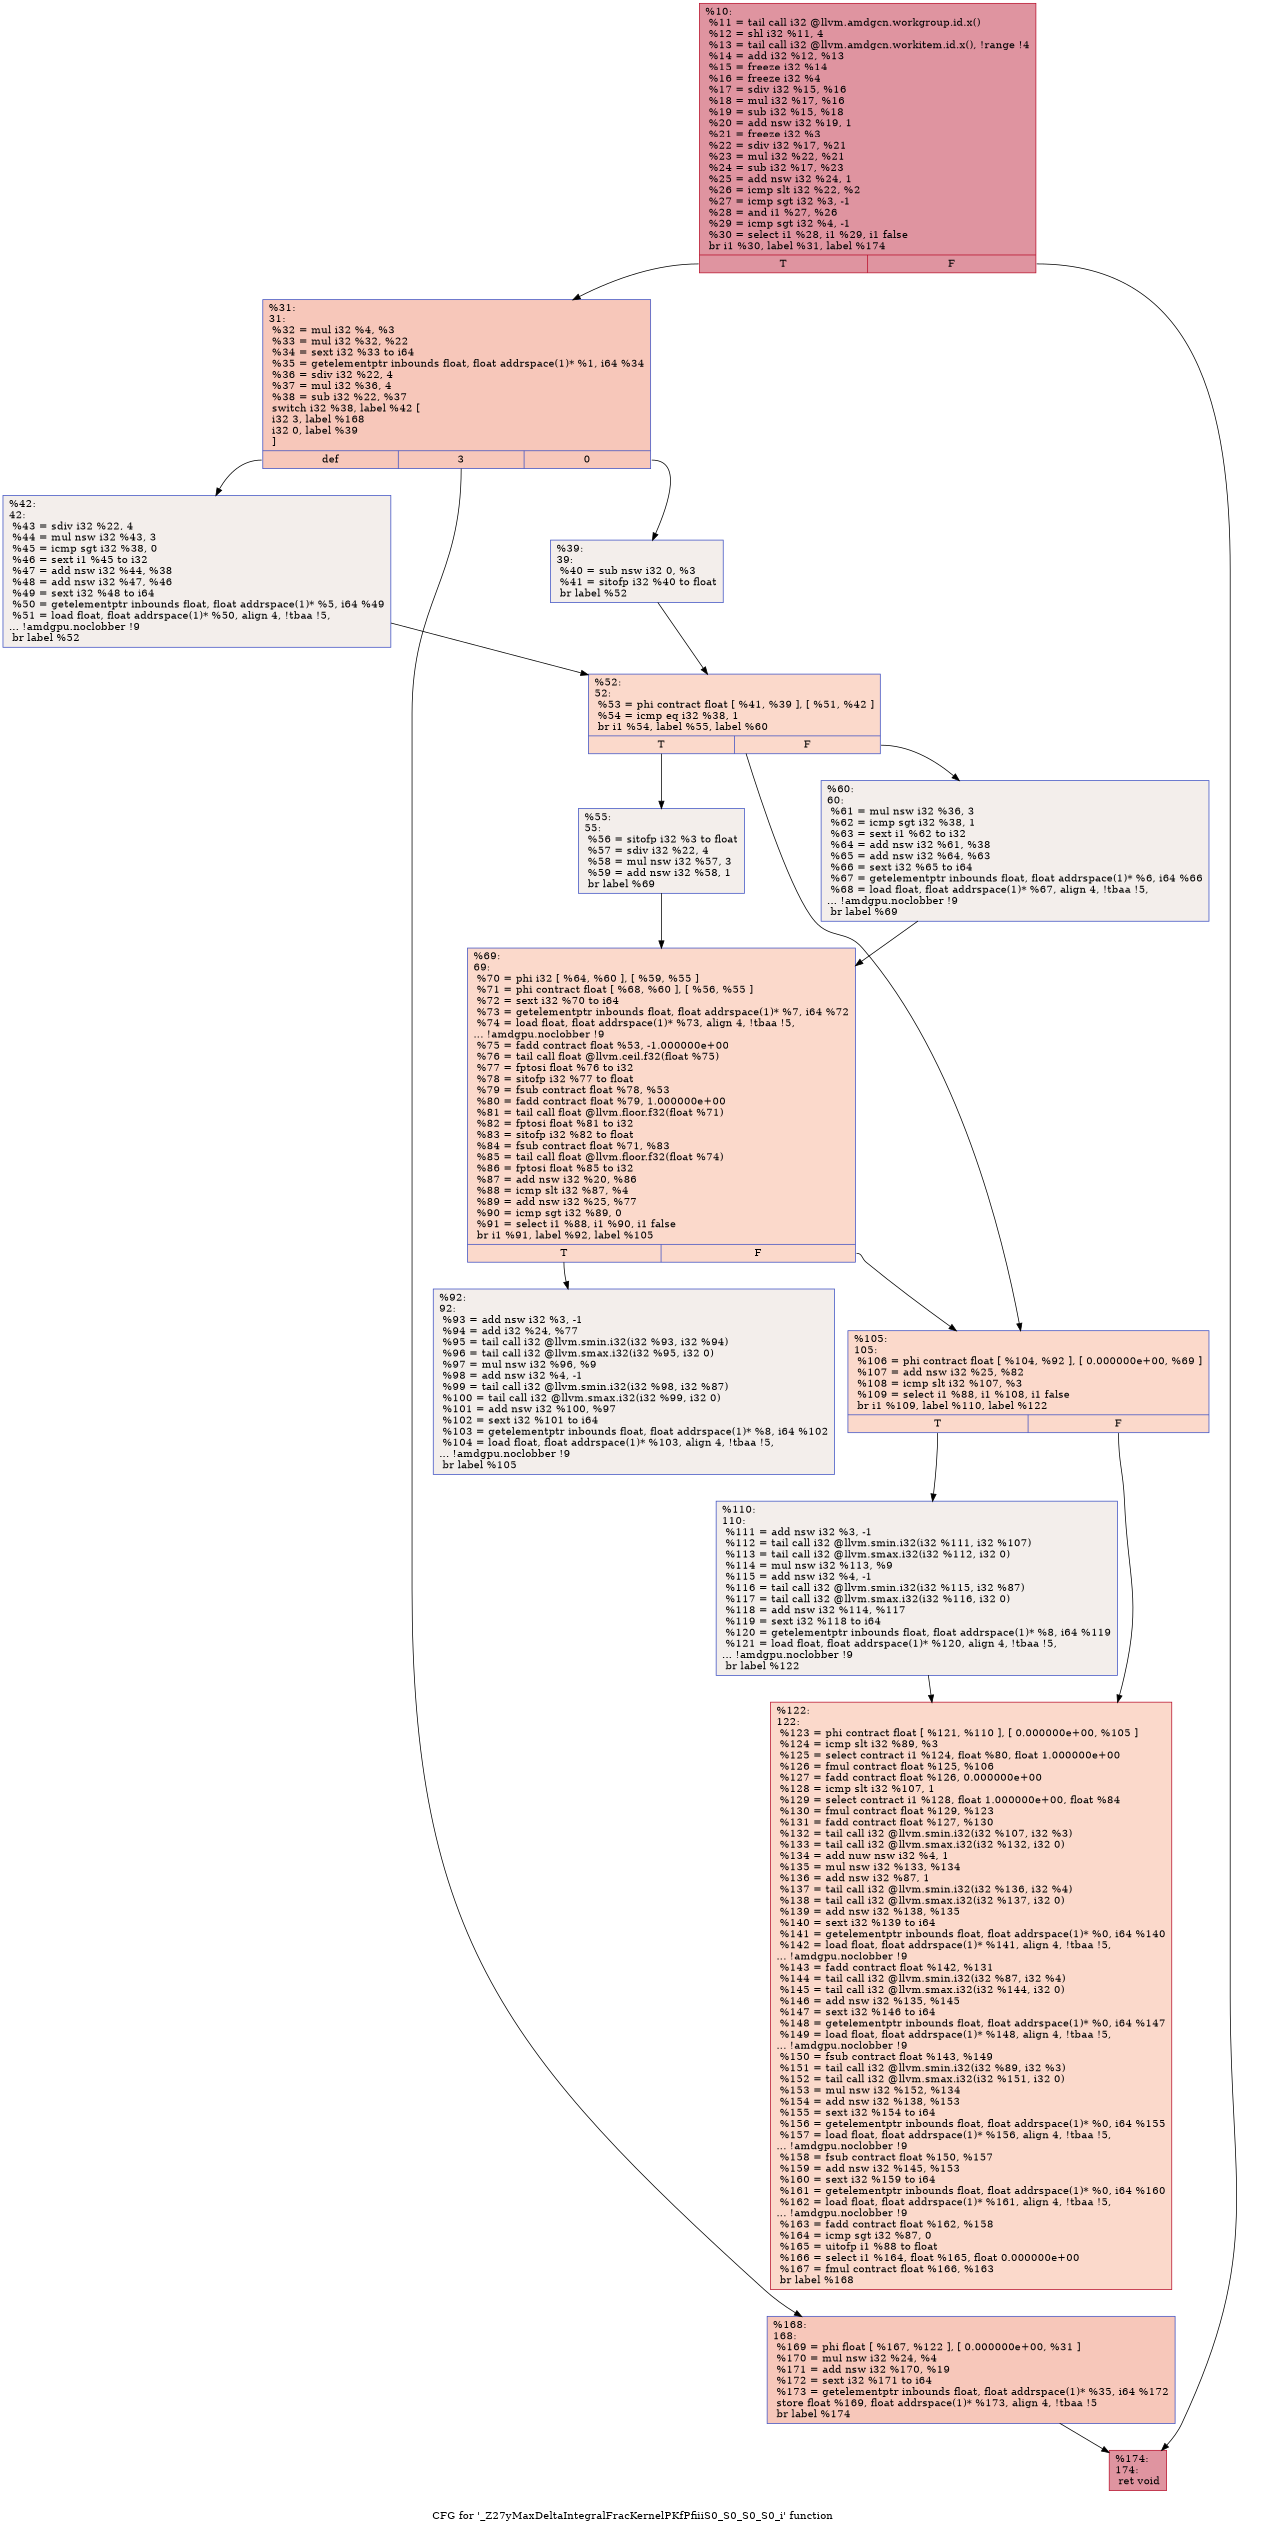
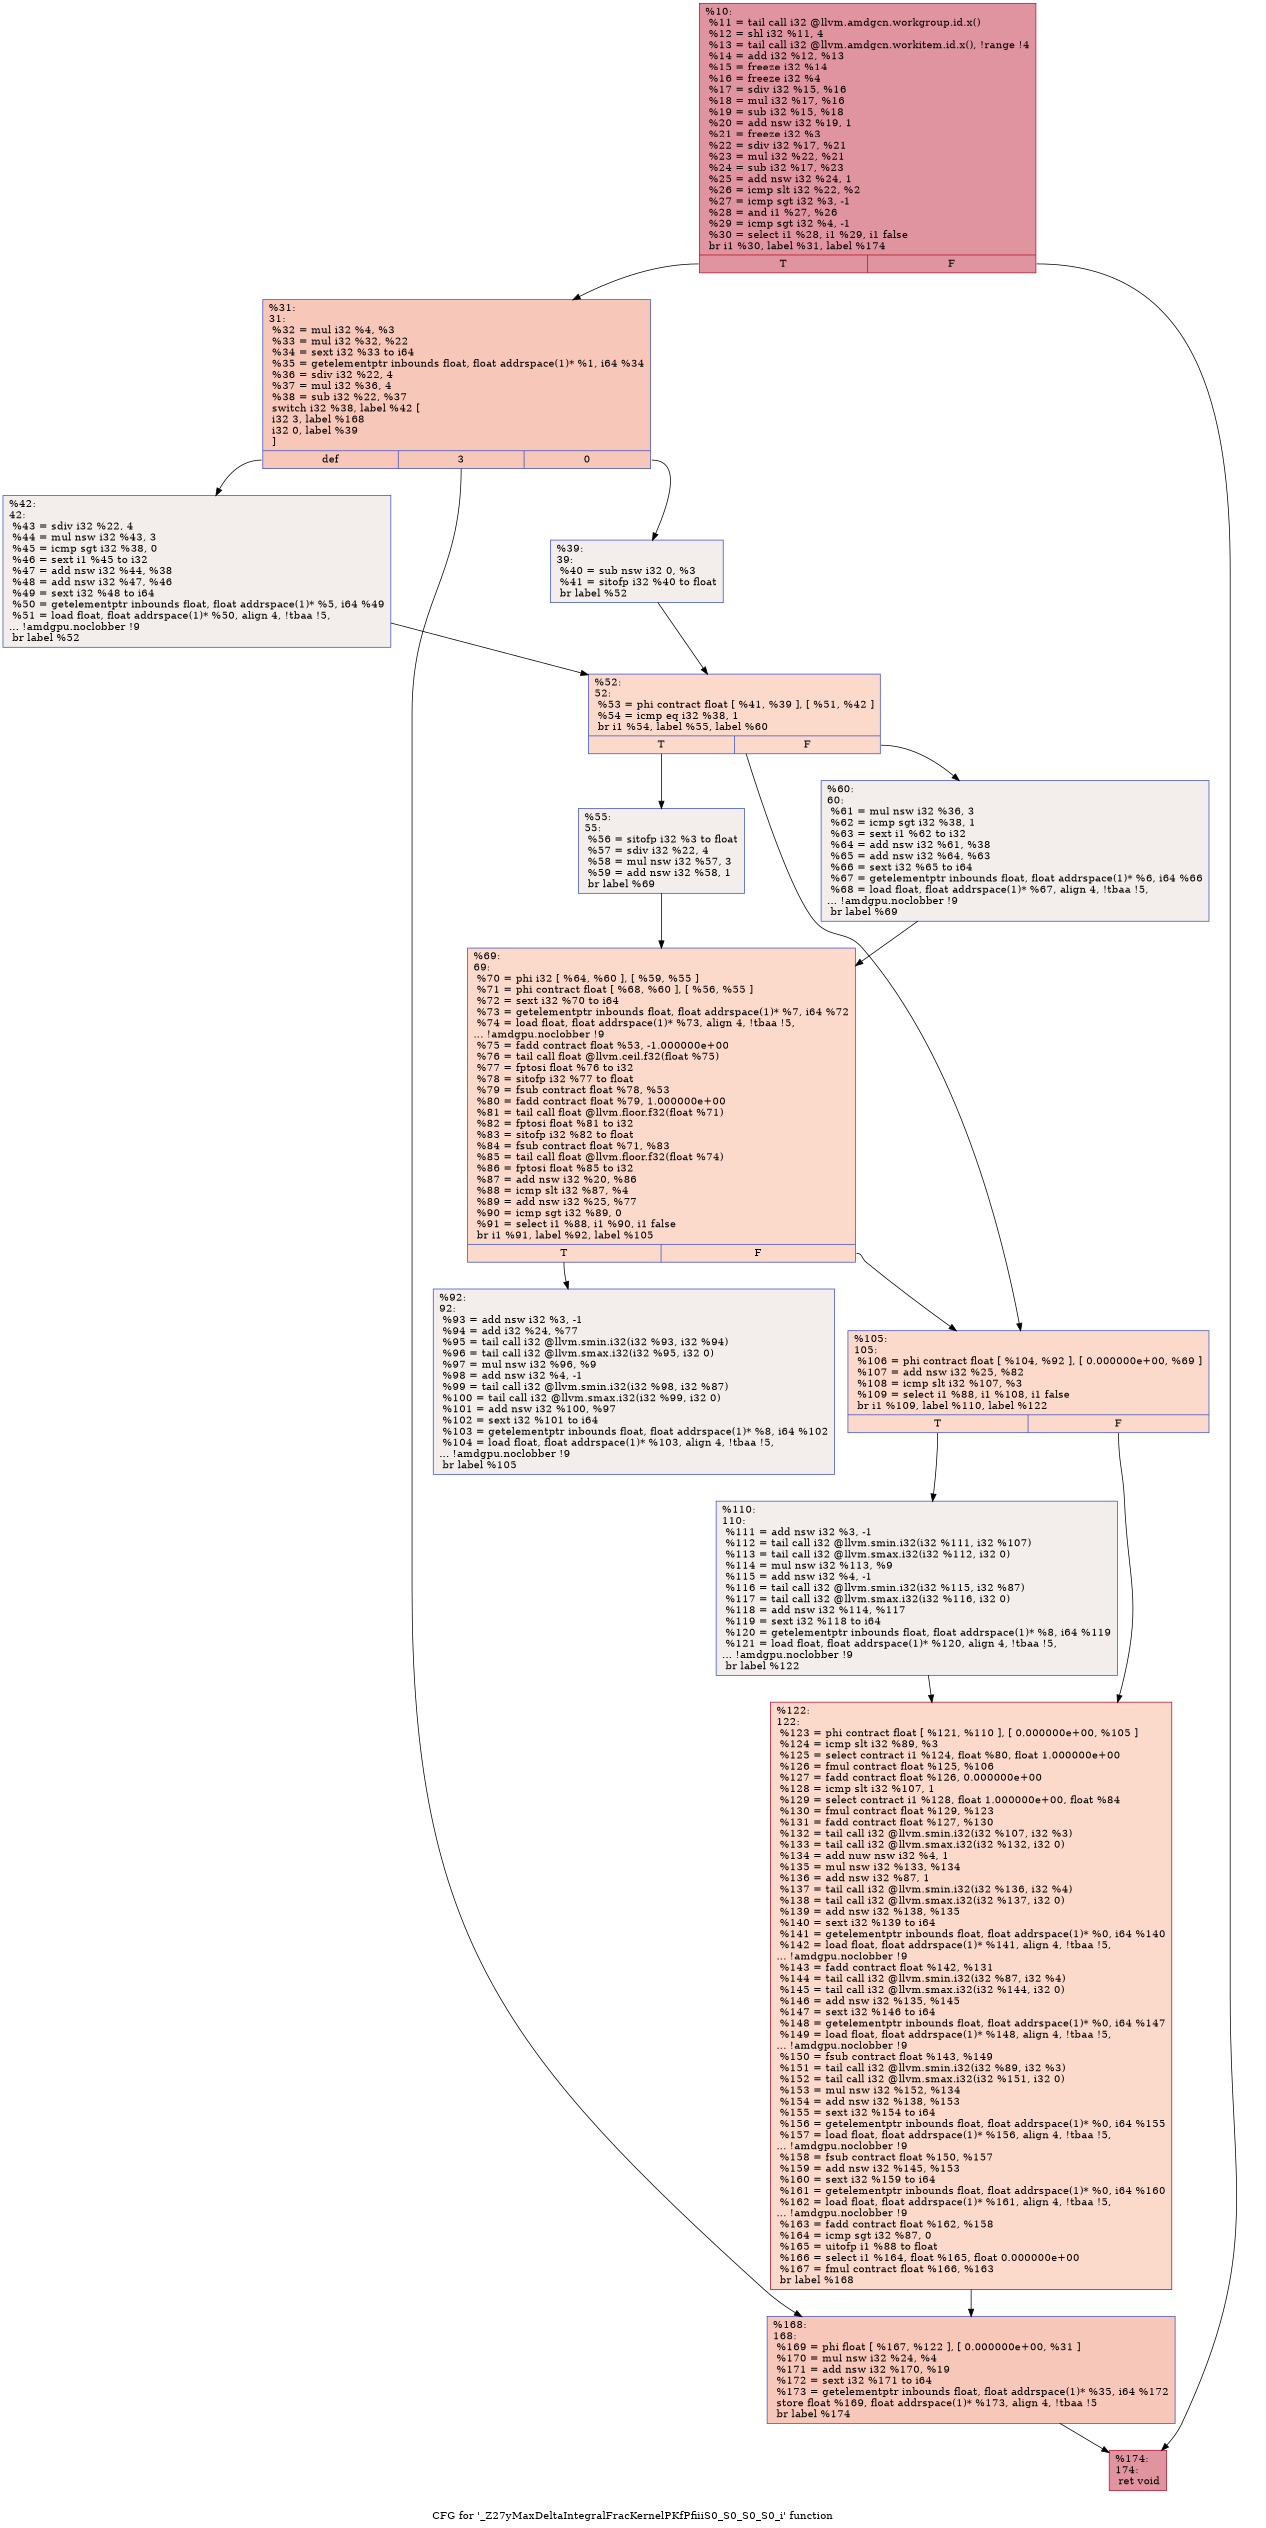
  digraph {
    label="CFG for '_Z27yMaxDeltaIntegralFracKernelPKfPfiiiS0_S0_S0_S0_i' function"
    node [color="#3d50c3ff" fillcolor="#e5d8d170" shape=record style=filled]
    n1 [color="#b70d28ff" fillcolor="#b70d2870" label="{%10:\l  %11 = tail call i32 @llvm.amdgcn.workgroup.id.x()\l  %12 = shl i32 %11, 4\l  %13 = tail call i32 @llvm.amdgcn.workitem.id.x(), !range !4\l  %14 = add i32 %12, %13\l  %15 = freeze i32 %14\l  %16 = freeze i32 %4\l  %17 = sdiv i32 %15, %16\l  %18 = mul i32 %17, %16\l  %19 = sub i32 %15, %18\l  %20 = add nsw i32 %19, 1\l  %21 = freeze i32 %3\l  %22 = sdiv i32 %17, %21\l  %23 = mul i32 %22, %21\l  %24 = sub i32 %17, %23\l  %25 = add nsw i32 %24, 1\l  %26 = icmp slt i32 %22, %2\l  %27 = icmp sgt i32 %3, -1\l  %28 = and i1 %27, %26\l  %29 = icmp sgt i32 %4, -1\l  %30 = select i1 %28, i1 %29, i1 false\l  br i1 %30, label %31, label %174\l|{<s0>T|<s1>F}}"]
    n2 [fillcolor="#ec7f6370" label="{%31:\l31:                                               \l  %32 = mul i32 %4, %3\l  %33 = mul i32 %32, %22\l  %34 = sext i32 %33 to i64\l  %35 = getelementptr inbounds float, float addrspace(1)* %1, i64 %34\l  %36 = sdiv i32 %22, 4\l  %37 = mul i32 %36, 4\l  %38 = sub i32 %22, %37\l  switch i32 %38, label %42 [\l    i32 3, label %168\l    i32 0, label %39\l  ]\l|{<s0>def|<s1>3|<s2>0}}"]
    n3 [color="#b70d28ff" fillcolor="#b70d2870" label="{%174:\l174:                                              \l  ret void\l}"]
    n4 [label="{%42:\l42:                                               \l  %43 = sdiv i32 %22, 4\l  %44 = mul nsw i32 %43, 3\l  %45 = icmp sgt i32 %38, 0\l  %46 = sext i1 %45 to i32\l  %47 = add nsw i32 %44, %38\l  %48 = add nsw i32 %47, %46\l  %49 = sext i32 %48 to i64\l  %50 = getelementptr inbounds float, float addrspace(1)* %5, i64 %49\l  %51 = load float, float addrspace(1)* %50, align 4, !tbaa !5,\l... !amdgpu.noclobber !9\l  br label %52\l}"]
    n5 [fillcolor="#ec7f6370" label="{%168:\l168:                                              \l  %169 = phi float [ %167, %122 ], [ 0.000000e+00, %31 ]\l  %170 = mul nsw i32 %24, %4\l  %171 = add nsw i32 %170, %19\l  %172 = sext i32 %171 to i64\l  %173 = getelementptr inbounds float, float addrspace(1)* %35, i64 %172\l  store float %169, float addrspace(1)* %173, align 4, !tbaa !5\l  br label %174\l}"]
    n6 [label="{%39:\l39:                                               \l  %40 = sub nsw i32 0, %3\l  %41 = sitofp i32 %40 to float\l  br label %52\l}"]
    n7 [fillcolor="#f7a88970" label="{%52:\l52:                                               \l  %53 = phi contract float [ %41, %39 ], [ %51, %42 ]\l  %54 = icmp eq i32 %38, 1\l  br i1 %54, label %55, label %60\l|{<s0>T|<s1>F}}"]
    n8 [label="{%55:\l55:                                               \l  %56 = sitofp i32 %3 to float\l  %57 = sdiv i32 %22, 4\l  %58 = mul nsw i32 %57, 3\l  %59 = add nsw i32 %58, 1\l  br label %69\l}"]
    n9 [label="{%60:\l60:                                               \l  %61 = mul nsw i32 %36, 3\l  %62 = icmp sgt i32 %38, 1\l  %63 = sext i1 %62 to i32\l  %64 = add nsw i32 %61, %38\l  %65 = add nsw i32 %64, %63\l  %66 = sext i32 %65 to i64\l  %67 = getelementptr inbounds float, float addrspace(1)* %6, i64 %66\l  %68 = load float, float addrspace(1)* %67, align 4, !tbaa !5,\l... !amdgpu.noclobber !9\l  br label %69\l}"]
    n10 [fillcolor="#f7a88970" label="{%105:\l105:                                              \l  %106 = phi contract float [ %104, %92 ], [ 0.000000e+00, %69 ]\l  %107 = add nsw i32 %25, %82\l  %108 = icmp slt i32 %107, %3\l  %109 = select i1 %88, i1 %108, i1 false\l  br i1 %109, label %110, label %122\l|{<s0>T|<s1>F}}"]
    n11 [fillcolor="#f7a88970" label="{%69:\l69:                                               \l  %70 = phi i32 [ %64, %60 ], [ %59, %55 ]\l  %71 = phi contract float [ %68, %60 ], [ %56, %55 ]\l  %72 = sext i32 %70 to i64\l  %73 = getelementptr inbounds float, float addrspace(1)* %7, i64 %72\l  %74 = load float, float addrspace(1)* %73, align 4, !tbaa !5,\l... !amdgpu.noclobber !9\l  %75 = fadd contract float %53, -1.000000e+00\l  %76 = tail call float @llvm.ceil.f32(float %75)\l  %77 = fptosi float %76 to i32\l  %78 = sitofp i32 %77 to float\l  %79 = fsub contract float %78, %53\l  %80 = fadd contract float %79, 1.000000e+00\l  %81 = tail call float @llvm.floor.f32(float %71)\l  %82 = fptosi float %81 to i32\l  %83 = sitofp i32 %82 to float\l  %84 = fsub contract float %71, %83\l  %85 = tail call float @llvm.floor.f32(float %74)\l  %86 = fptosi float %85 to i32\l  %87 = add nsw i32 %20, %86\l  %88 = icmp slt i32 %87, %4\l  %89 = add nsw i32 %25, %77\l  %90 = icmp sgt i32 %89, 0\l  %91 = select i1 %88, i1 %90, i1 false\l  br i1 %91, label %92, label %105\l|{<s0>T|<s1>F}}"]
    n12 [label="{%92:\l92:                                               \l  %93 = add nsw i32 %3, -1\l  %94 = add i32 %24, %77\l  %95 = tail call i32 @llvm.smin.i32(i32 %93, i32 %94)\l  %96 = tail call i32 @llvm.smax.i32(i32 %95, i32 0)\l  %97 = mul nsw i32 %96, %9\l  %98 = add nsw i32 %4, -1\l  %99 = tail call i32 @llvm.smin.i32(i32 %98, i32 %87)\l  %100 = tail call i32 @llvm.smax.i32(i32 %99, i32 0)\l  %101 = add nsw i32 %100, %97\l  %102 = sext i32 %101 to i64\l  %103 = getelementptr inbounds float, float addrspace(1)* %8, i64 %102\l  %104 = load float, float addrspace(1)* %103, align 4, !tbaa !5,\l... !amdgpu.noclobber !9\l  br label %105\l}"]
    n13 [label="{%110:\l110:                                              \l  %111 = add nsw i32 %3, -1\l  %112 = tail call i32 @llvm.smin.i32(i32 %111, i32 %107)\l  %113 = tail call i32 @llvm.smax.i32(i32 %112, i32 0)\l  %114 = mul nsw i32 %113, %9\l  %115 = add nsw i32 %4, -1\l  %116 = tail call i32 @llvm.smin.i32(i32 %115, i32 %87)\l  %117 = tail call i32 @llvm.smax.i32(i32 %116, i32 0)\l  %118 = add nsw i32 %114, %117\l  %119 = sext i32 %118 to i64\l  %120 = getelementptr inbounds float, float addrspace(1)* %8, i64 %119\l  %121 = load float, float addrspace(1)* %120, align 4, !tbaa !5,\l... !amdgpu.noclobber !9\l  br label %122\l}"]
    n14 [color="#b70d28ff" fillcolor="#f7a88970" label="{%122:\l122:                                              \l  %123 = phi contract float [ %121, %110 ], [ 0.000000e+00, %105 ]\l  %124 = icmp slt i32 %89, %3\l  %125 = select contract i1 %124, float %80, float 1.000000e+00\l  %126 = fmul contract float %125, %106\l  %127 = fadd contract float %126, 0.000000e+00\l  %128 = icmp slt i32 %107, 1\l  %129 = select contract i1 %128, float 1.000000e+00, float %84\l  %130 = fmul contract float %129, %123\l  %131 = fadd contract float %127, %130\l  %132 = tail call i32 @llvm.smin.i32(i32 %107, i32 %3)\l  %133 = tail call i32 @llvm.smax.i32(i32 %132, i32 0)\l  %134 = add nuw nsw i32 %4, 1\l  %135 = mul nsw i32 %133, %134\l  %136 = add nsw i32 %87, 1\l  %137 = tail call i32 @llvm.smin.i32(i32 %136, i32 %4)\l  %138 = tail call i32 @llvm.smax.i32(i32 %137, i32 0)\l  %139 = add nsw i32 %138, %135\l  %140 = sext i32 %139 to i64\l  %141 = getelementptr inbounds float, float addrspace(1)* %0, i64 %140\l  %142 = load float, float addrspace(1)* %141, align 4, !tbaa !5,\l... !amdgpu.noclobber !9\l  %143 = fadd contract float %142, %131\l  %144 = tail call i32 @llvm.smin.i32(i32 %87, i32 %4)\l  %145 = tail call i32 @llvm.smax.i32(i32 %144, i32 0)\l  %146 = add nsw i32 %135, %145\l  %147 = sext i32 %146 to i64\l  %148 = getelementptr inbounds float, float addrspace(1)* %0, i64 %147\l  %149 = load float, float addrspace(1)* %148, align 4, !tbaa !5,\l... !amdgpu.noclobber !9\l  %150 = fsub contract float %143, %149\l  %151 = tail call i32 @llvm.smin.i32(i32 %89, i32 %3)\l  %152 = tail call i32 @llvm.smax.i32(i32 %151, i32 0)\l  %153 = mul nsw i32 %152, %134\l  %154 = add nsw i32 %138, %153\l  %155 = sext i32 %154 to i64\l  %156 = getelementptr inbounds float, float addrspace(1)* %0, i64 %155\l  %157 = load float, float addrspace(1)* %156, align 4, !tbaa !5,\l... !amdgpu.noclobber !9\l  %158 = fsub contract float %150, %157\l  %159 = add nsw i32 %145, %153\l  %160 = sext i32 %159 to i64\l  %161 = getelementptr inbounds float, float addrspace(1)* %0, i64 %160\l  %162 = load float, float addrspace(1)* %161, align 4, !tbaa !5,\l... !amdgpu.noclobber !9\l  %163 = fadd contract float %162, %158\l  %164 = icmp sgt i32 %87, 0\l  %165 = uitofp i1 %88 to float\l  %166 = select i1 %164, float %165, float 0.000000e+00\l  %167 = fmul contract float %166, %163\l  br label %168\l}"]
    n1 -> n2 [tailport=s0]
    n1 -> n3 [tailport=s1]
    n2 -> n4 [tailport=s0]
    n2 -> n5 [tailport=s1]
    n2 -> n6 [tailport=s2]
    n4 -> n7
    n5 -> n3
    n6 -> n7
    n7 -> n8 [tailport=s0]
    n7 -> n9 [tailport=s1]
    n7 -> n10
    n8 -> n11
    n9 -> n11
    n10 -> n13 [tailport=s0]
    n10 -> n14 [tailport=s1]
    n11 -> n10 [tailport=s1]
    n11 -> n12 [tailport=s0]
    n13 -> n14
+   n14 -> n5
  }
